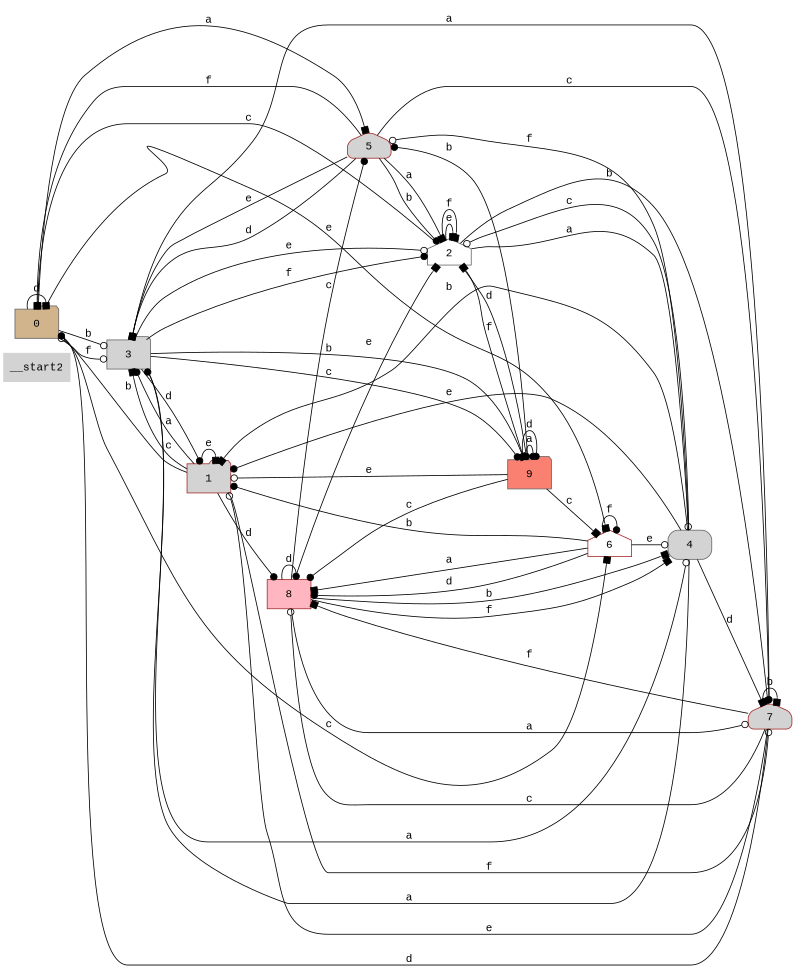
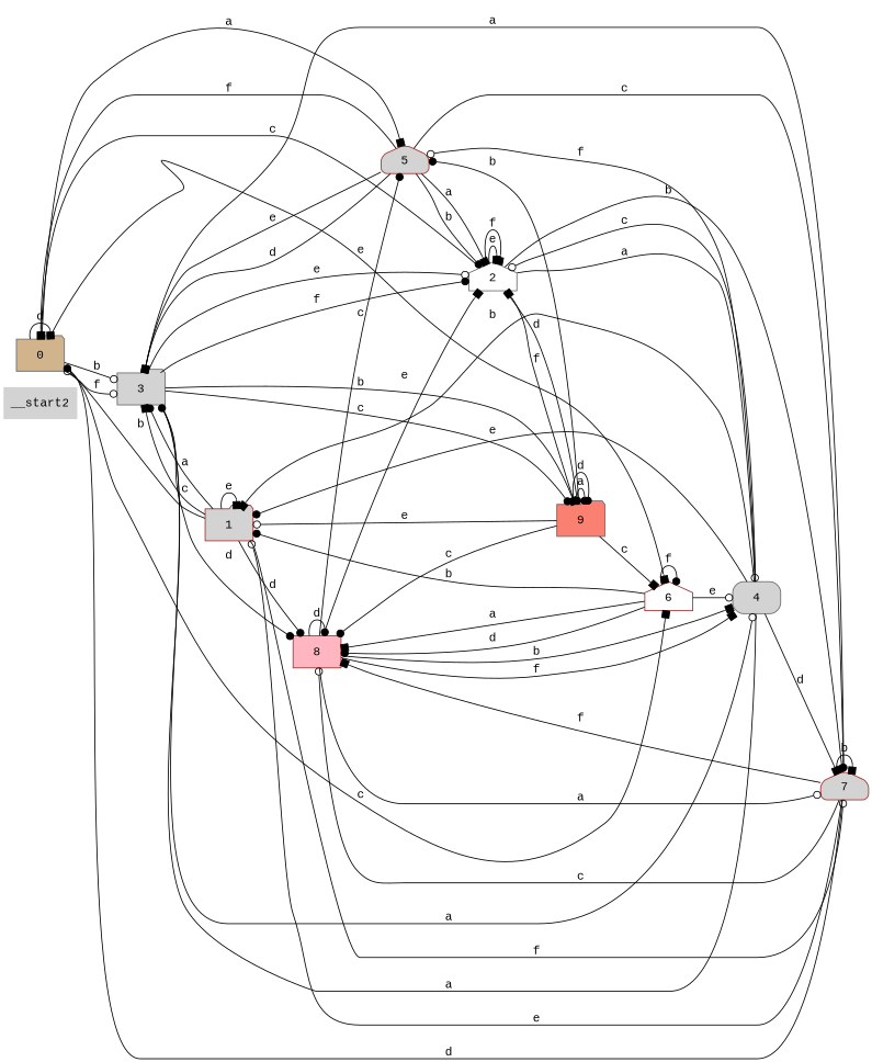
  digraph {
    fontname="Liberation Mono"
    rankdir=LR
    node [color=gray40 fillcolor=lightgrey fontname="Liberation Mono" shape=folder style="rounded,filled"]
    edge [arrowhead=box fontname="Liberation Mono"]
    n1 [label=__start2 shape=none style=filled]
    n2 [fillcolor=tan label=0]
    n3 [label=3 style=filled]
    n4 [color=brown label=5 shape=house]
    n5 [color=brown fillcolor=white label=6 shape=house style=filled]
    n6 [color=brown label=1]
    n7 [fillcolor=white label=2 shape=house style=filled]
    n8 [label=4 shape=box]
    n9 [fillcolor=salmon label=9]
    n10 [color=brown label=7 shape=house]
    n11 [color=brown fillcolor=lightpink label=8 shape=box style=filled]
    n2 -> n2 [label=d]
    n2 -> n3 [arrowhead=odot label=b]
    n2 -> n3 [arrowhead=odot label=f]
    n2 -> n4 [label=a]
    n2 -> n5 [label=c]
    n2 -> n5 [label=e]
-   n3 -> n6 [arrowhead=dot label=d]
+   n3 -> n11 [arrowhead=dot label=d]
    n3 -> n7 [arrowhead=odot label=e]
    n3 -> n7 [arrowhead=dot label=f]
    n3 -> n8 [arrowhead=odot label=a]
    n3 -> n9 [label=b]
    n3 -> n9 [arrowhead=dot label=c]
    n4 -> n2 [label=f]
    n4 -> n3 [label=d]
    n4 -> n3 [arrowhead=odot label=e]
    n4 -> n7 [label=a]
    n4 -> n7 [arrowhead=dot label=b]
    n4 -> n10 [arrowhead=dot label=c]
    n5 -> n5 [arrowhead=dot label=f]
    n5 -> n6 [arrowhead=dot label=b]
    n5 -> n8 [arrowhead=odot label=e]
    n5 -> n11 [label=a]
    n5 -> n11 [arrowhead=dot label=d]
    n6 -> n2 [arrowhead=odot label=b]
    n6 -> n3 [arrowhead=dot label=a]
    n6 -> n3 [label=c]
    n6 -> n6 [label=e]
    n6 -> n10 [arrowhead=odot label=f]
    n6 -> n11 [arrowhead=dot label=d]
    n7 -> n2 [label=c]
    n7 -> n7 [label=e]
    n7 -> n7 [label=f]
    n7 -> n8 [arrowhead=odot label=a]
    n7 -> n9 [arrowhead=dot label=d]
    n7 -> n10 [arrowhead=dot label=b]
    n8 -> n3 [arrowhead=dot label=a]
    n8 -> n4 [arrowhead=odot label=f]
    n8 -> n6 [label=b]
    n8 -> n6 [arrowhead=dot label=e]
    n8 -> n7 [arrowhead=odot label=c]
    n8 -> n10 [label=d]
    n9 -> n4 [arrowhead=dot label=b]
    n9 -> n5 [label=c]
    n9 -> n6 [arrowhead=odot label=e]
    n9 -> n7 [label=f]
    n9 -> n9 [arrowhead=dot label=a]
    n9 -> n9 [arrowhead=dot label=d]
    n9 -> n11 [arrowhead=dot label=c]
    n10 -> n2 [arrowhead=dot label=d]
    n10 -> n3 [label=a]
    n10 -> n6 [arrowhead=odot label=e]
    n10 -> n10 [label=b]
    n10 -> n11 [arrowhead=odot label=c]
    n10 -> n11 [label=f]
    n11 -> n4 [arrowhead=dot label=c]
    n11 -> n7 [label=e]
    n11 -> n8 [label=b]
    n11 -> n8 [label=f]
    n11 -> n10 [arrowhead=odot label=a]
    n11 -> n11 [arrowhead=dot label=d]
  }
